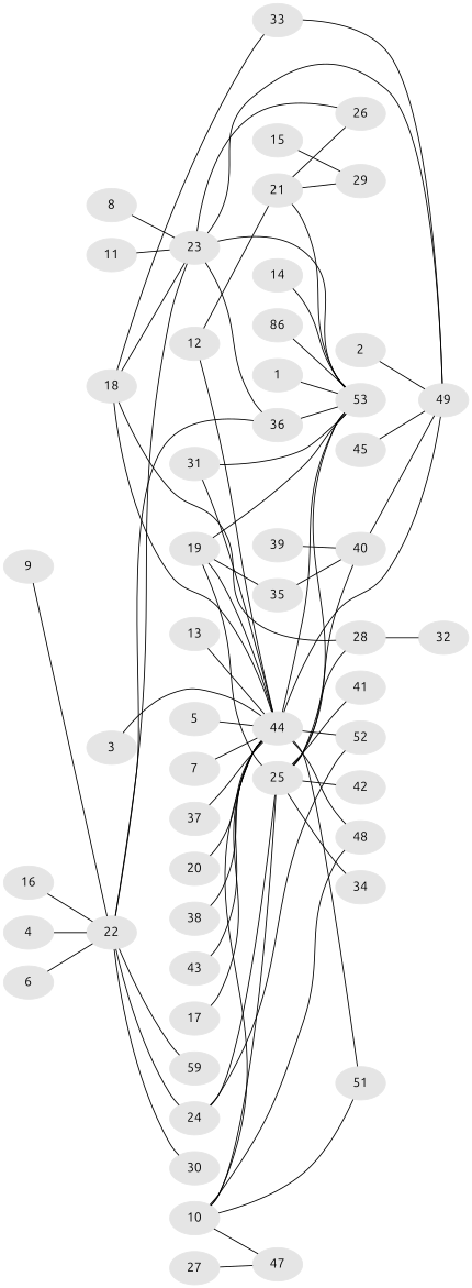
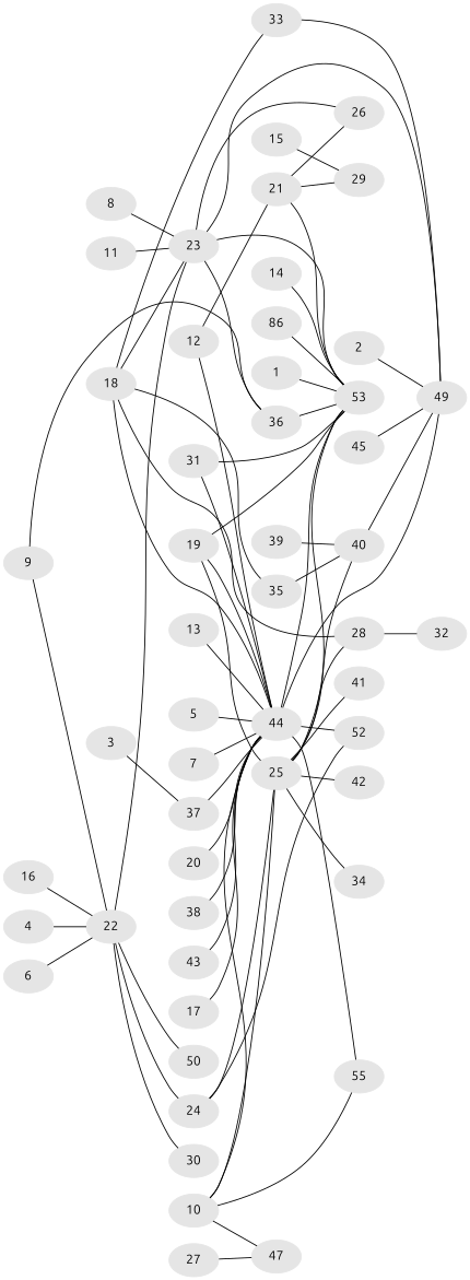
  graph {
    fontname=Ubuntu
    rankdir=LR
    node [color=gray90 fontname=Ubuntu style=filled]
    edge [fontname=Ubuntu weight=1.0]
    1
    53
    2
    49
    3
    44
-   48
-   51
+   51 [label=55]
    52
    4
    22
    23
    24
    30
    36
-   50 [label=59]
+   50
    5
    6
    7
    8
    26
    9
    10
    25
    47
    28
    34
    40
    41
    42
    11
    12
    21
    29
    13
    14
    15
    16
    17
    18
    33
    35
    32
    19
    20
    27
    31
    37
    38
    39
    43
    45
    n53 [label=86]
    1 -- 53
    2 -- 49
-   3 -- 44
+   3 -- 37
    44 -- 53
    44 -- 49
-   44 -- 48
    44 -- 51
    44 -- 52
    4 -- 22
    22 -- 23
    22 -- 24
    22 -- 30
-   22 -- 36
+   9 -- 36
    22 -- 50
    23 -- 53
    23 -- 49
    23 -- 36
    23 -- 26
    24 -- 52
    24 -- 25
    36 -- 53
    5 -- 44
    6 -- 22
    7 -- 44
    8 -- 23
    9 -- 22
    10 -- 44
-   10 -- 48
    10 -- 51
    10 -- 25
    10 -- 47
    25 -- 53
    25 -- 28
    25 -- 34
    25 -- 40
    25 -- 41
    25 -- 42
    28 -- 32
    40 -- 49
    11 -- 23
    12 -- 44
    12 -- 21
    21 -- 53
    21 -- 26
    21 -- 29
    13 -- 44
    14 -- 53
    15 -- 29
    16 -- 22
    17 -- 44
    18 -- 44
    18 -- 23
    18 -- 28
    18 -- 33
-   19 -- 35
+   18 -- 35
    33 -- 49
    35 -- 40
    19 -- 53
    19 -- 44
    19 -- 25
    20 -- 44
    27 -- 47
    31 -- 53
    31 -- 44
    37 -- 44
    38 -- 44
    39 -- 40
    43 -- 44
    45 -- 49
    n53 -- 53
  }
